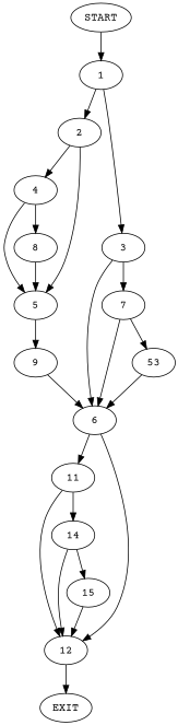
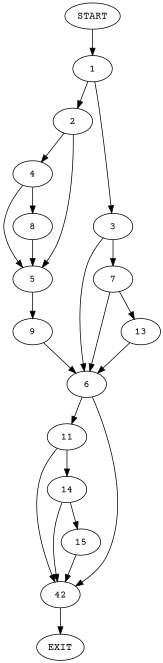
  digraph {
    fontname="Courier Prime"
    node [fontname="Courier Prime"]
    edge [fontname="Courier Prime"]
    n1 [label=START]
    1
    2
    3
    n5 [label=EXIT]
    4
    5
    6
    7
    8
    9
    11
-   12
-   13 [label=53]
+   12 [label=42]
+   13
    14
    15
    n1 -> 1
    1 -> 2
    1 -> 3
    2 -> 4
    2 -> 5
    3 -> 6
    3 -> 7
    4 -> 5
    4 -> 8
    5 -> 9
    6 -> 11
    6 -> 12
    7 -> 6
    7 -> 13
    8 -> 5
    9 -> 6
    11 -> 12
    11 -> 14
    12 -> n5
    13 -> 6
    14 -> 12
    14 -> 15
    15 -> 12
  }
